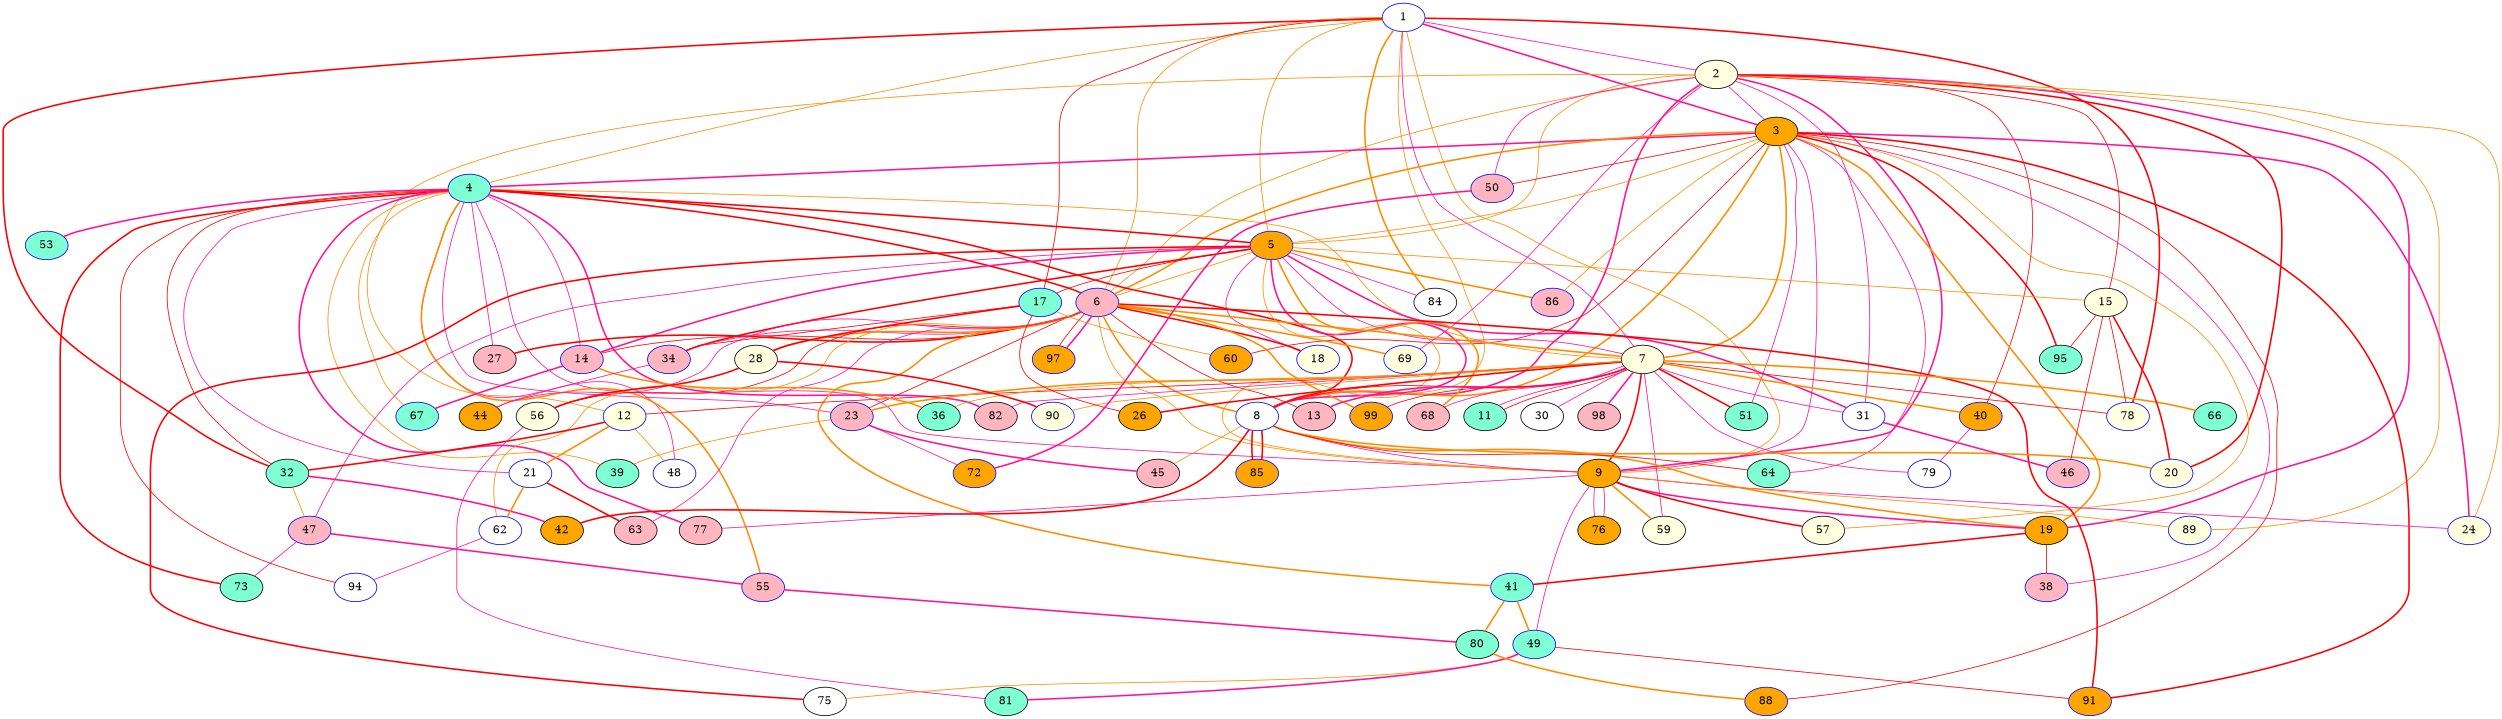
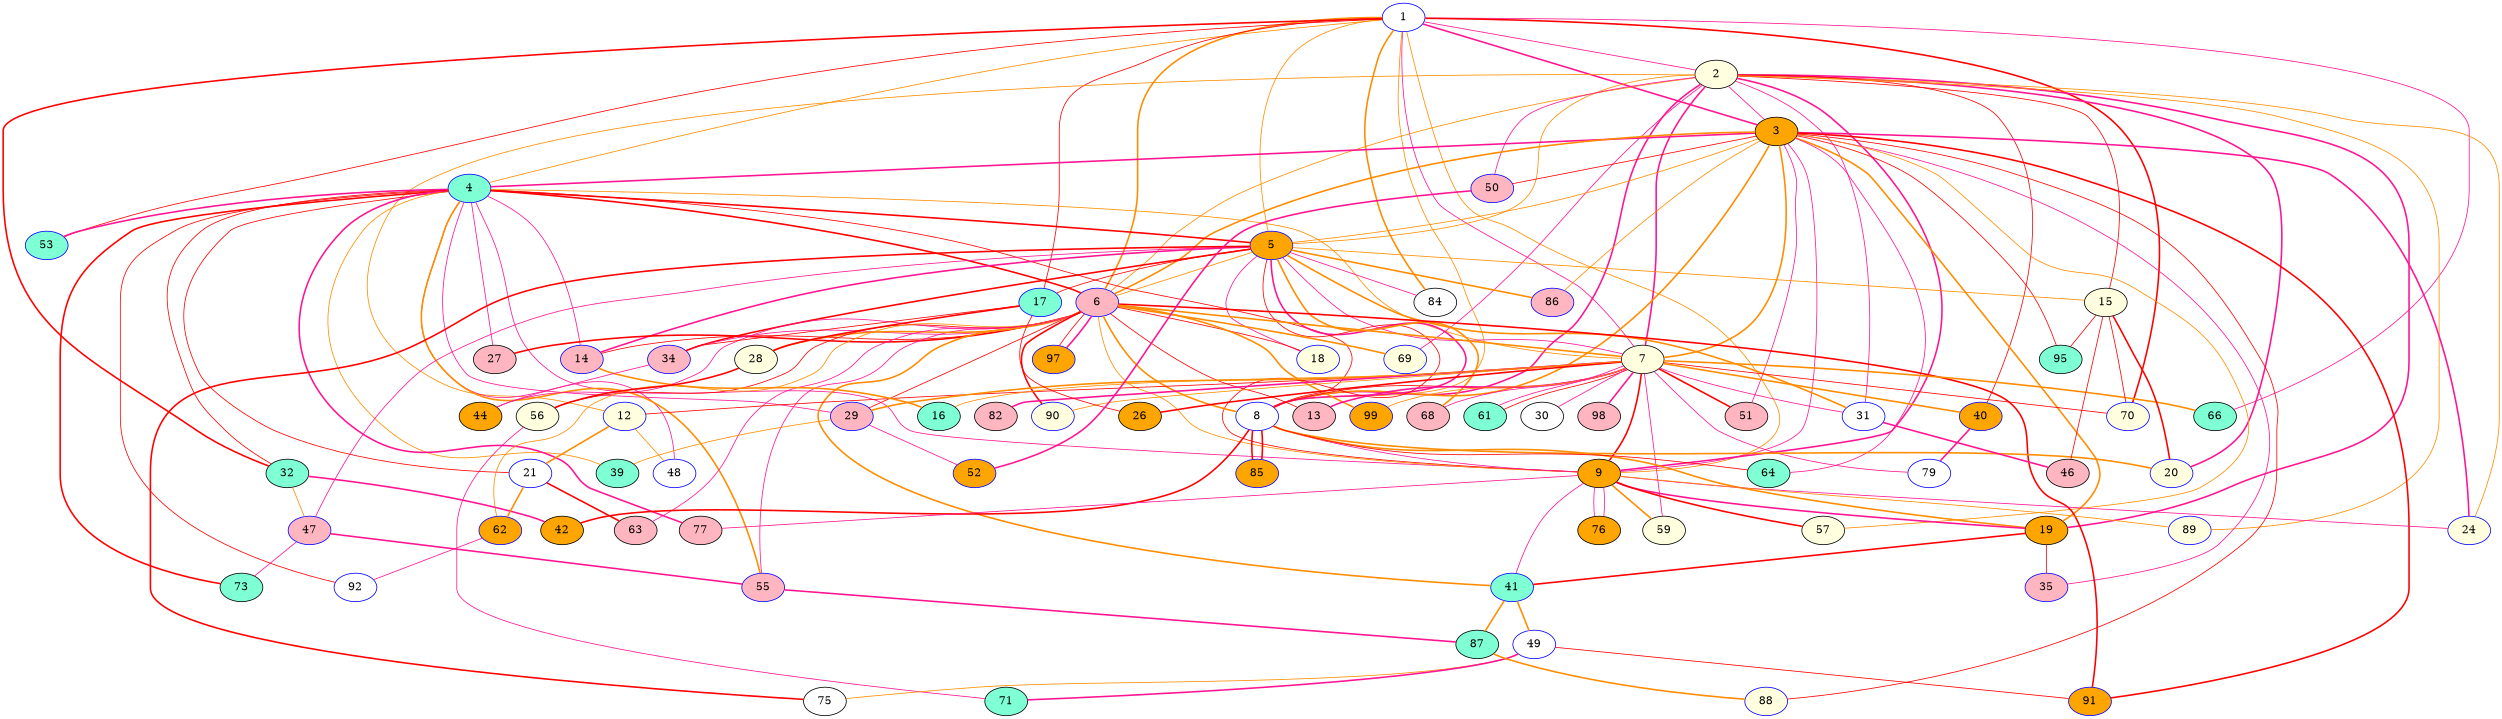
  graph {
    node [color=blue fillcolor=lightpink style=filled]
    edge [color=deeppink style=solid]
    1 [fillcolor=white super="+80"]
    2 [color=black fillcolor=lightyellow super="+83"]
    3 [color=black fillcolor=orange super="+16"]
    4 [fillcolor=aquamarine super="+22"]
    5 [fillcolor=orange super="+25"]
    6 [super="+92"]
    7 [color=black fillcolor=lightyellow super="+10"]
    8 [fillcolor=white super="+65"]
    9 [color=black fillcolor=orange super="+78"]
    17 [fillcolor=aquamarine super="+23"]
    32 [color=black fillcolor=aquamarine super="+37"]
    53 [fillcolor=aquamarine]
    66 [color=black fillcolor=aquamarine]
-   70 [fillcolor=lightyellow super="+74" label=78]
+   70 [fillcolor=lightyellow super="+74"]
    84 [color=black fillcolor=white]
    12 [fillcolor=lightyellow super="+81"]
    15 [color=black fillcolor=lightyellow super="+54"]
    19 [color=black fillcolor=orange super="+38"]
    20 [fillcolor=lightyellow]
    24 [fillcolor=lightyellow]
    31 [fillcolor=white super="+58"]
    40 [fillcolor=orange]
    50
    69 [fillcolor=lightyellow]
    89 [fillcolor=lightyellow]
-   35 [label=38]
-   51 [color=black fillcolor=aquamarine]
+   35
+   51 [color=black]
    57 [color=black fillcolor=lightyellow]
-   60 [fillcolor=orange]
    64 [color=black fillcolor=aquamarine]
    86
-   88 [fillcolor=orange]
+   88 [fillcolor=lightyellow]
    91 [fillcolor=orange]
    95 [color=black fillcolor=aquamarine]
    14 [super="+43"]
    21 [fillcolor=white]
    27 [color=black]
-   29 [super="+33" label=23]
+   29 [super="+33"]
    39 [color=black fillcolor=aquamarine]
    48 [fillcolor=white]
    55 [super="+61"]
-   67 [fillcolor=aquamarine]
    73 [color=black fillcolor=aquamarine]
    77 [color=black]
    82 [color=black]
-   94 [fillcolor=white]
+   94 [fillcolor=white label=92]
    18 [fillcolor=lightyellow super="+96"]
    34 [super="+52"]
    47
    68 [color=black]
    75 [color=black fillcolor=white]
    13 [color=black]
    28 [color=black fillcolor=lightyellow]
    41 [fillcolor=aquamarine]
    44 [color=black fillcolor=orange]
    56 [color=black fillcolor=lightyellow]
-   62 [fillcolor=white]
+   62 [fillcolor=orange]
    63 [color=black]
    90 [fillcolor=lightyellow]
    97 [fillcolor=orange]
    99 [fillcolor=orange]
-   11 [color=black fillcolor=aquamarine]
+   11 [color=black fillcolor=aquamarine label=61]
    26 [color=black fillcolor=orange]
    30 [color=black fillcolor=white]
-   36 [color=black fillcolor=aquamarine]
+   36 [color=black fillcolor=aquamarine label=16]
    59 [color=black fillcolor=lightyellow]
    79 [fillcolor=white]
    98 [color=black]
    42 [color=black fillcolor=orange]
-   45 [color=black]
    85 [fillcolor=orange]
-   49 [fillcolor=aquamarine super="+93"]
+   49 [fillcolor=white super="+93"]
    76 [color=black fillcolor=orange]
-   46
-   72 [fillcolor=orange]
-   87 [color=black fillcolor=aquamarine label=80]
-   71 [color=black fillcolor=aquamarine label=81]
+   46 [color=black]
+   72 [fillcolor=orange label=52]
+   87 [color=black fillcolor=aquamarine]
+   71 [color=black fillcolor=aquamarine]
    1 -- 2 [weight=2]
    1 -- 3 [style=bold]
    1 -- 4 [color=darkorange]
    1 -- 5 [color=darkorange]
-   1 -- 6 [color=darkorange]
+   1 -- 6 [color=darkorange style=bold]
    1 -- 7 [weight=2]
    1 -- 8 [color=darkorange]
    1 -- 9 [color=darkorange]
    1 -- 17 [color=red]
    1 -- 32 [color=red style=bold]
+   1 -- 53 [color=red]
+   1 -- 66
    1 -- 70 [color=red style=bold]
    1 -- 84 [color=darkorange style=bold]
    2 -- 3
    2 -- 5 [color=darkorange]
    2 -- 6 [color=darkorange]
+   2 -- 7 [style=bold weight=2]
    2 -- 8 [style=bold]
    2 -- 9 [style=bold]
    2 -- 12 [color=darkorange]
    2 -- 15 [color=red]
    2 -- 19 [style=bold weight=2]
-   2 -- 20 [color=red style=bold]
+   2 -- 20 [style=bold]
    2 -- 24 [color=darkorange]
    2 -- 31
    2 -- 40 [color=red]
    2 -- 50
    2 -- 69
    2 -- 89 [color=darkorange]
    3 -- 4 [style=bold]
    3 -- 5 [color=darkorange]
    3 -- 6 [color=darkorange style=bold]
    3 -- 7 [color=darkorange style=bold weight=2]
    3 -- 8 [color=darkorange style=bold weight=2]
    3 -- 9
    3 -- 19 [color=darkorange style=bold]
    3 -- 24 [style=bold]
    3 -- 50 [color=red]
    3 -- 35
    3 -- 51
    3 -- 57 [color=darkorange]
-   3 -- 60 [color=red]
    3 -- 64
    3 -- 86 [color=darkorange]
    3 -- 88 [color=red]
    3 -- 91 [color=red style=bold]
-   3 -- 95 [color=red style=bold]
+   3 -- 95 [color=red]
    4 -- 5 [color=red style=bold]
    4 -- 6 [color=red style=bold]
    4 -- 7 [color=darkorange weight=2]
-   4 -- 8 [color=red style=bold]
+   4 -- 8 [color=red]
    4 -- 9
    4 -- 32 [color=red]
    4 -- 53 [style=bold]
    4 -- 14
-   4 -- 21
+   4 -- 21 [color=red]
    4 -- 27
    4 -- 29
    4 -- 39 [color=darkorange]
    4 -- 48
    4 -- 55 [color=darkorange style=bold]
-   4 -- 67 [color=darkorange]
    4 -- 73 [color=red style=bold]
    4 -- 77 [style=bold]
-   4 -- 82 [style=bold]
    4 -- 94 [color=red]
    5 -- 6 [color=darkorange]
    5 -- 7 [weight=2]
    5 -- 8 [style=bold weight=2]
-   5 -- 9 [color=darkorange]
+   5 -- 9 [color=red]
    5 -- 17 [color=red weight=2]
    5 -- 84
    5 -- 15 [color=darkorange]
-   5 -- 31 [style=bold]
+   5 -- 31 [color=darkorange style=bold]
    5 -- 86 [color=darkorange style=bold]
    5 -- 14 [style=bold]
    5 -- 18
    5 -- 34 [color=red style=bold]
    5 -- 47
    5 -- 68 [color=darkorange style=bold]
    5 -- 75 [color=red style=bold]
    6 -- 7 [color=darkorange style=bold weight=2]
    6 -- 8 [color=darkorange style=bold weight=2]
    6 -- 9 [color=darkorange]
    6 -- 69 [color=darkorange style=bold]
    6 -- 91 [color=red style=bold]
    6 -- 14 [color=red]
    6 -- 27 [color=red style=bold]
    6 -- 29 [color=red]
-   6 -- 18 [color=red style=bold weight=2]
+   6 -- 55
+   6 -- 18 [color=red weight=2]
    6 -- 34
    6 -- 13 [color=red]
    6 -- 28 [color=darkorange style=bold]
    6 -- 41 [color=darkorange style=bold]
    6 -- 44
    6 -- 56 [color=red]
    6 -- 62 [color=darkorange]
    6 -- 63
-   28 -- 90 [color=red style=bold]
+   6 -- 90 [color=red style=bold]
    6 -- 97 [color=red]
    6 -- 97 [style=bold]
    6 -- 99 [color=darkorange style=bold]
    7 -- 8 [color=red weight=2]
    7 -- 9 [color=red style=bold weight=2]
    7 -- 66 [color=darkorange style=bold]
    7 -- 70 [color=red]
    7 -- 12 [color=red weight=2]
    7 -- 31
    7 -- 40 [color=darkorange style=bold]
    7 -- 51 [color=red style=bold]
    7 -- 29 [color=darkorange style=bold]
-   7 -- 82
+   7 -- 82 [style=bold]
    7 -- 68
    7 -- 13 [style=bold]
    7 -- 90 [color=darkorange]
-   7 -- 99 [color=red]
+   7 -- 99 [color=darkorange]
    7 -- 11
    7 -- 11 [color=red]
    7 -- 26 [color=red style=bold]
    7 -- 30 [weight=2]
    7 -- 36 [color=darkorange]
    7 -- 59
    7 -- 79
    7 -- 98 [style=bold weight=2]
    8 -- 9
    8 -- 19 [color=darkorange style=bold]
    8 -- 20 [color=darkorange style=bold]
    8 -- 64 [color=red]
    8 -- 42 [color=red style=bold]
-   8 -- 45 [color=darkorange]
    8 -- 85 [color=red style=bold]
    8 -- 85 [color=red style=bold]
    9 -- 19 [style=bold]
    9 -- 24
    9 -- 89 [color=darkorange]
    9 -- 57 [color=red style=bold]
    9 -- 77
    9 -- 59 [color=darkorange style=bold]
-   9 -- 49
+   9 -- 41
    9 -- 76
    9 -- 76
-   17 -- 60 [color=darkorange]
    17 -- 34 [color=red]
    17 -- 28 [color=red style=bold]
    17 -- 26 [color=red]
    32 -- 47 [color=darkorange]
    32 -- 42 [style=bold]
-   12 -- 32 [color=red style=bold]
    12 -- 21 [color=darkorange style=bold]
    12 -- 48 [color=darkorange]
    15 -- 70 [color=red]
    15 -- 20 [color=red style=bold]
    15 -- 95 [color=red]
    15 -- 46 [color=red]
    19 -- 35 [color=red]
    19 -- 41 [color=red style=bold]
    31 -- 46 [style=bold]
-   40 -- 79
+   40 -- 79 [style=bold]
    50 -- 72 [style=bold]
-   14 -- 67 [style=bold]
    14 -- 36 [color=darkorange style=bold]
    21 -- 62 [color=darkorange style=bold]
    21 -- 63 [color=red style=bold]
    29 -- 39 [color=darkorange]
-   29 -- 45 [style=bold]
    29 -- 72
    55 -- 87 [style=bold]
    34 -- 44
    47 -- 55 [style=bold]
    47 -- 73
    28 -- 56 [color=red style=bold]
    41 -- 49 [color=darkorange style=bold]
    41 -- 87 [color=darkorange style=bold]
    56 -- 71
    62 -- 94
    49 -- 91 [color=red]
    49 -- 75 [color=darkorange]
    49 -- 71 [style=bold]
    87 -- 88 [color=darkorange style=bold]
  }
